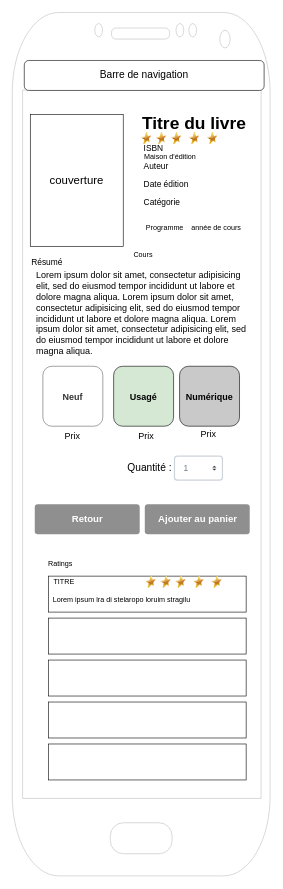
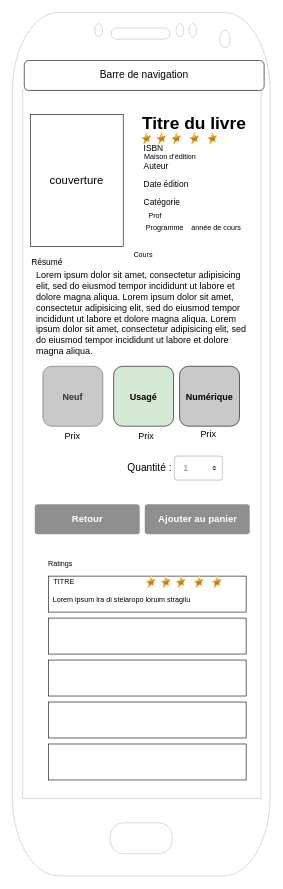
  <mxCell id="0" />
  <mxCell id="1" parent="0" />
  <mxCell id="2" value="ISBN" style="fillColor=none;strokeColor=none;align=left;fontSize=14;" parent="1" vertex="1"><mxGeometry x="237.5" y="230" width="100" height="30" as="geometry" /></mxCell>
  <mxCell id="3" value="Résumé" style="fillColor=none;strokeColor=none;align=left;fontSize=14;" parent="1" vertex="1"><mxGeometry x="50" y="420" width="100" height="30" as="geometry" /></mxCell>
  <mxCell id="4" value="Ajouter au panier" style="html=1;shadow=0;dashed=0;shape=mxgraph.bootstrap.rrect;rSize=5;fillColor=#8F8F8F;strokeColor=none;align=center;spacing=15;fontSize=16;fontColor=#ffffff;fontStyle=1" parent="1" vertex="1"><mxGeometry x="241" y="840" width="175" height="50" as="geometry" /></mxCell>
  <mxCell id="5" value="Auteur" style="fillColor=none;strokeColor=none;align=left;fontSize=14;" parent="1" vertex="1"><mxGeometry x="237.5" y="260" width="100" height="30" as="geometry" /></mxCell>
  <mxCell id="6" value="&lt;span style=&quot;font-size: 29px;&quot;&gt;&lt;b&gt;Titre du livre&lt;/b&gt;&lt;/span&gt;" style="text;html=1;align=center;verticalAlign=middle;resizable=0;points=[];autosize=1;strokeColor=none;fillColor=none;fontSize=14;" parent="1" vertex="1"><mxGeometry x="222.5" y="180" width="200" height="50" as="geometry" /></mxCell>
  <mxCell id="7" value="Date édition" style="fillColor=none;strokeColor=none;align=left;fontSize=14;" parent="1" vertex="1"><mxGeometry x="237.5" y="290" width="100" height="30" as="geometry" /></mxCell>
  <mxCell id="8" value="Retour" style="html=1;shadow=0;dashed=0;shape=mxgraph.bootstrap.rrect;rSize=5;strokeColor=none;strokeWidth=1;fillColor=#8F8F8F;fontColor=#FFFFFF;whiteSpace=wrap;align=center;verticalAlign=middle;spacingLeft=0;fontStyle=1;fontSize=16;spacing=5;" parent="1" vertex="1"><mxGeometry x="57.5" y="840" width="175" height="50" as="geometry" /></mxCell>
  <mxCell id="9" value="couverture" style="rounded=0;whiteSpace=wrap;html=1;fontSize=19;" parent="1" vertex="1"><mxGeometry x="50" y="190" width="155" height="220" as="geometry" /></mxCell>
  <mxCell id="10" value="Catégorie" style="fillColor=none;strokeColor=none;align=left;fontSize=14;" parent="1" vertex="1"><mxGeometry x="237.5" y="320" width="100" height="30" as="geometry" /></mxCell>
  <mxCell id="11" value="&lt;h1 style=&quot;font-size: 15px;&quot;&gt;&lt;span style=&quot;font-weight: normal;&quot;&gt;&lt;span style=&quot;background-color: initial;&quot;&gt;Lorem ipsum dolor sit amet, consectetur adipisicing elit, sed do eiusmod tempor incididunt ut labore et dolore magna aliqua.&amp;nbsp;&lt;/span&gt;Lorem ipsum dolor sit amet, consectetur adipisicing elit, sed do eiusmod tempor incididunt ut labore et dolore magna aliqua. Lorem ipsum dolor sit amet, consectetur adipisicing elit, sed do eiusmod tempor incididunt ut labore et dolore magna aliqua.&amp;nbsp;&lt;/span&gt;&lt;/h1&gt;" style="text;html=1;strokeColor=none;fillColor=none;spacing=5;spacingTop=-20;whiteSpace=wrap;overflow=hidden;rounded=0;fontSize=15;" parent="1" vertex="1"><mxGeometry x="55" y="450" width="375" height="150" as="geometry" /></mxCell>
  <mxCell id="12" value="" style="verticalLabelPosition=bottom;verticalAlign=top;html=1;shadow=0;dashed=0;strokeWidth=1;shape=mxgraph.android.phone2;strokeColor=#c0c0c0;" parent="1" vertex="1"><mxGeometry x="20" width="430" height="1440" as="geometry" y="20" /></mxCell>
  <mxCell id="13" value="Barre de navigation" style="whiteSpace=wrap;html=1;fontSize=17;rounded=1;" parent="1" vertex="1"><mxGeometry x="40" y="100" width="400" height="50" as="geometry" /></mxCell>
  <mxCell id="14" value="1" style="html=1;shadow=0;dashed=0;shape=mxgraph.bootstrap.rrect;rSize=5;fillColor=#ffffff;strokeColor=#CED4DA;align=left;spacing=15;fontSize=14;fontColor=#6C767D;fontStyle=0;strokeWidth=2;" parent="1" vertex="1"><mxGeometry x="290.5" y="760" width="80" height="40" as="geometry" /></mxCell>
  <mxCell id="15" value="" style="shape=triangle;direction=south;fillColor=#343A40;strokeColor=none;perimeter=none;" parent="14" vertex="1"><mxGeometry x="1" y="0.5" width="7" height="3" relative="1" as="geometry"><mxPoint x="-17" y="1" as="offset" /></mxGeometry></mxCell>
  <mxCell id="16" value="" style="shape=triangle;direction=north;fillColor=#343A40;strokeColor=none;perimeter=none;" parent="14" vertex="1"><mxGeometry x="1" y="0.5" width="7" height="3" relative="1" as="geometry"><mxPoint x="-17" y="-4" as="offset" /></mxGeometry></mxCell>
- <mxCell id="17" value="Neuf" style="whiteSpace=wrap;html=1;aspect=fixed;rounded=1;fontSize=15;fontStyle=1;fillColor=#ffffff;fontColor=#333333;strokeColor=#666666;" parent="1" vertex="1"><mxGeometry x="71" y="610" width="100" height="100" as="geometry" /></mxCell>
+ <mxCell id="17" value="Neuf" style="whiteSpace=wrap;html=1;aspect=fixed;rounded=1;fontSize=15;fontStyle=1;fillColor=#C9C9C9;fontColor=#333333;strokeColor=#666666;" parent="1" vertex="1"><mxGeometry x="71" y="610" width="100" height="100" as="geometry" /></mxCell>
  <mxCell id="18" value="Numérique" style="whiteSpace=wrap;html=1;aspect=fixed;rounded=1;fontSize=15;fontStyle=1;fillColor=#c9c9c9;" parent="1" vertex="1"><mxGeometry x="299" y="610" width="100" height="100" as="geometry" /></mxCell>
  <mxCell id="19" value="Usagé" style="whiteSpace=wrap;html=1;aspect=fixed;rounded=1;fontSize=15;fontStyle=1;fillColor=#d5e8d4;" parent="1" vertex="1"><mxGeometry x="189" y="610" width="100" height="100" as="geometry" /></mxCell>
  <mxCell id="20" value="Quantité :&amp;nbsp;" style="text;html=1;align=center;verticalAlign=middle;resizable=0;points=[];autosize=1;strokeColor=none;fillColor=none;fontSize=17;" parent="1" vertex="1"><mxGeometry x="200.5" y="765" width="100" height="30" as="geometry" /></mxCell>
  <mxCell id="21" value="Prix" style="text;html=1;align=center;verticalAlign=middle;resizable=0;points=[];autosize=1;strokeColor=none;fillColor=none;fontSize=15;" parent="1" vertex="1"><mxGeometry x="95" y="710" width="50" height="30" as="geometry" /></mxCell>
  <mxCell id="22" value="Prix" style="text;html=1;align=center;verticalAlign=middle;resizable=0;points=[];autosize=1;strokeColor=none;fillColor=none;fontSize=15;" parent="1" vertex="1"><mxGeometry x="217.5" y="710" width="50" height="30" as="geometry" /></mxCell>
  <mxCell id="23" value="Prix" style="text;html=1;align=center;verticalAlign=middle;resizable=0;points=[];autosize=1;strokeColor=none;fillColor=none;fontSize=15;" parent="1" vertex="1"><mxGeometry x="321.5" y="708" width="50" height="30" as="geometry" /></mxCell>
+ <mxCell id="24" value="Prof" style="text;html=1;align=center;verticalAlign=middle;resizable=0;points=[];autosize=1;strokeColor=none;fillColor=none;" parent="1" vertex="1"><mxGeometry x="237.5" y="350" width="40" height="20" as="geometry" /></mxCell>
  <mxCell id="25" value="Programme" style="text;html=1;align=center;verticalAlign=middle;resizable=0;points=[];autosize=1;strokeColor=none;fillColor=none;" parent="1" vertex="1"><mxGeometry x="233.5" y="370" width="80" height="20" as="geometry" /></mxCell>
  <mxCell id="26" value="Cours" style="text;html=1;align=center;verticalAlign=middle;resizable=0;points=[];autosize=1;strokeColor=none;fillColor=none;" parent="1" vertex="1"><mxGeometry x="212.5" y="415" width="50" height="20" as="geometry" /></mxCell>
  <mxCell id="27" value="année de cours" style="text;html=1;align=center;verticalAlign=middle;resizable=0;points=[];autosize=1;strokeColor=none;fillColor=none;" parent="1" vertex="1"><mxGeometry x="310" y="370" width="100" height="20" as="geometry" /></mxCell>
  <mxCell id="28" value="Ratings" style="text;html=1;align=center;verticalAlign=middle;resizable=0;points=[];autosize=1;strokeColor=none;fillColor=none;" parent="1" vertex="1"><mxGeometry x="70" y="930" width="60" height="20" as="geometry" /></mxCell>
  <mxCell id="29" value="" style="rounded=0;whiteSpace=wrap;html=1;" parent="1" vertex="1"><mxGeometry x="80.5" y="1030" width="329.5" height="60" as="geometry" /></mxCell>
  <mxCell id="30" value="" style="rounded=0;whiteSpace=wrap;html=1;" parent="1" vertex="1"><mxGeometry x="80.5" y="1100" width="329.5" height="60" as="geometry" /></mxCell>
  <mxCell id="31" value="" style="rounded=0;whiteSpace=wrap;html=1;" parent="1" vertex="1"><mxGeometry x="80.5" y="1170" width="329.5" height="60" as="geometry" /></mxCell>
  <mxCell id="32" value="" style="rounded=0;whiteSpace=wrap;html=1;" parent="1" vertex="1"><mxGeometry x="80.5" y="1240" width="329.5" height="60" as="geometry" /></mxCell>
  <mxCell id="33" value="" style="rounded=0;whiteSpace=wrap;html=1;" parent="1" vertex="1"><mxGeometry x="80.5" y="960" width="329.5" height="60" as="geometry" /></mxCell>
  <mxCell id="34" value="" style="image;html=1;image=img/lib/clip_art/general/Star_128x128.png" parent="1" vertex="1"><mxGeometry x="341" y="960" width="40" height="20" as="geometry" /></mxCell>
  <mxCell id="35" value="" style="image;html=1;image=img/lib/clip_art/general/Star_128x128.png" parent="1" vertex="1"><mxGeometry x="311" y="960" width="40" height="20" as="geometry" /></mxCell>
  <mxCell id="36" value="" style="image;html=1;image=img/lib/clip_art/general/Star_128x128.png" parent="1" vertex="1"><mxGeometry x="271" y="960" width="60" height="20" as="geometry" /></mxCell>
  <mxCell id="37" value="" style="image;html=1;image=img/lib/clip_art/general/Star_128x128.png" parent="1" vertex="1"><mxGeometry x="251" y="960" width="50" height="20" as="geometry" /></mxCell>
  <mxCell id="38" value="" style="image;html=1;image=img/lib/clip_art/general/Star_128x128.png" parent="1" vertex="1"><mxGeometry x="241" y="960" width="20" height="20" as="geometry" /></mxCell>
  <mxCell id="39" value="TITRE" style="text;html=1;align=center;verticalAlign=middle;resizable=0;points=[];autosize=1;strokeColor=none;fillColor=none;" parent="1" vertex="1"><mxGeometry x="80.5" y="960" width="50" height="20" as="geometry" /></mxCell>
  <mxCell id="40" value="Lorem ipsum lra di stelaropo loruim stragilu" style="text;html=1;align=center;verticalAlign=middle;resizable=0;points=[];autosize=1;strokeColor=none;fillColor=none;" parent="1" vertex="1"><mxGeometry x="81.5" y="990" width="240" height="20" as="geometry" /></mxCell>
  <mxCell id="41" value="" style="image;html=1;image=img/lib/clip_art/general/Star_128x128.png" parent="1" vertex="1"><mxGeometry x="333.5" y="220" width="40" height="20" as="geometry" /></mxCell>
  <mxCell id="42" value="" style="image;html=1;image=img/lib/clip_art/general/Star_128x128.png" parent="1" vertex="1"><mxGeometry x="303.5" y="220" width="40" height="20" as="geometry" /></mxCell>
  <mxCell id="43" value="" style="image;html=1;image=img/lib/clip_art/general/Star_128x128.png" parent="1" vertex="1"><mxGeometry x="263.5" y="220" width="60" height="20" as="geometry" /></mxCell>
  <mxCell id="44" value="" style="image;html=1;image=img/lib/clip_art/general/Star_128x128.png" parent="1" vertex="1"><mxGeometry x="243.5" y="220" width="50" height="20" as="geometry" /></mxCell>
  <mxCell id="45" value="" style="image;html=1;image=img/lib/clip_art/general/Star_128x128.png" parent="1" vertex="1"><mxGeometry x="233.5" y="220" width="20" height="20" as="geometry" /></mxCell>
  <mxCell id="46" value="Maison d'édition" style="text;html=1;align=center;verticalAlign=middle;resizable=0;points=[];autosize=1;strokeColor=none;fillColor=none;" vertex="1" parent="1"><mxGeometry x="232.5" y="250" width="100" height="20" as="geometry" /></mxCell>
